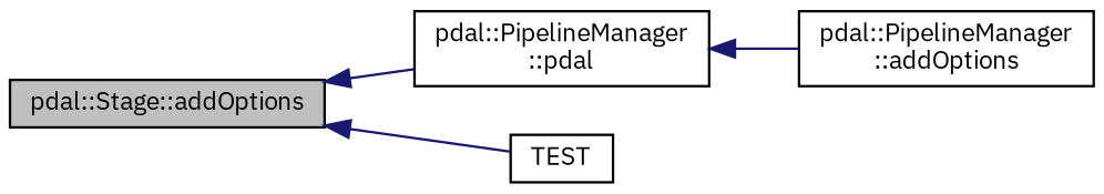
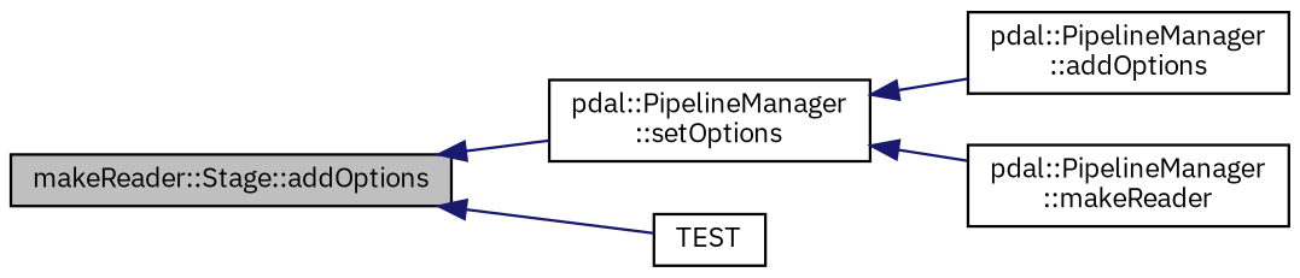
  digraph {
    fontname="IBM Plex Sans"
    rankdir=LR
    node [color=black fillcolor=white fontname="IBM Plex Sans" fontsize=10 shape=record style=filled]
    edge [color=midnightblue dir=back fontname="IBM Plex Sans" fontsize=10 labelfontname=Helvetica labelfontsize=10 style=solid]
-   n1 [fillcolor=grey75 fontcolor=black height=0.2 label="pdal::Stage::addOptions" width=0.4]
-   n2 [height=0.2 label="pdal::PipelineManager\l::pdal" width=0.4]
+   n1 [fillcolor=grey75 fontcolor=black height=0.2 label="makeReader::Stage::addOptions" width=0.4]
+   n2 [height=0.2 label="pdal::PipelineManager\l::setOptions" width=0.4]
    n3 [height=0.2 label=TEST width=0.4]
    n4 [height=0.2 label="pdal::PipelineManager\l::addOptions" width=0.4]
+   n5 [height=0.2 label="pdal::PipelineManager\l::makeReader" width=0.4]
    n1 -> n2
    n1 -> n3
    n2 -> n4
+   n2 -> n5
  }
